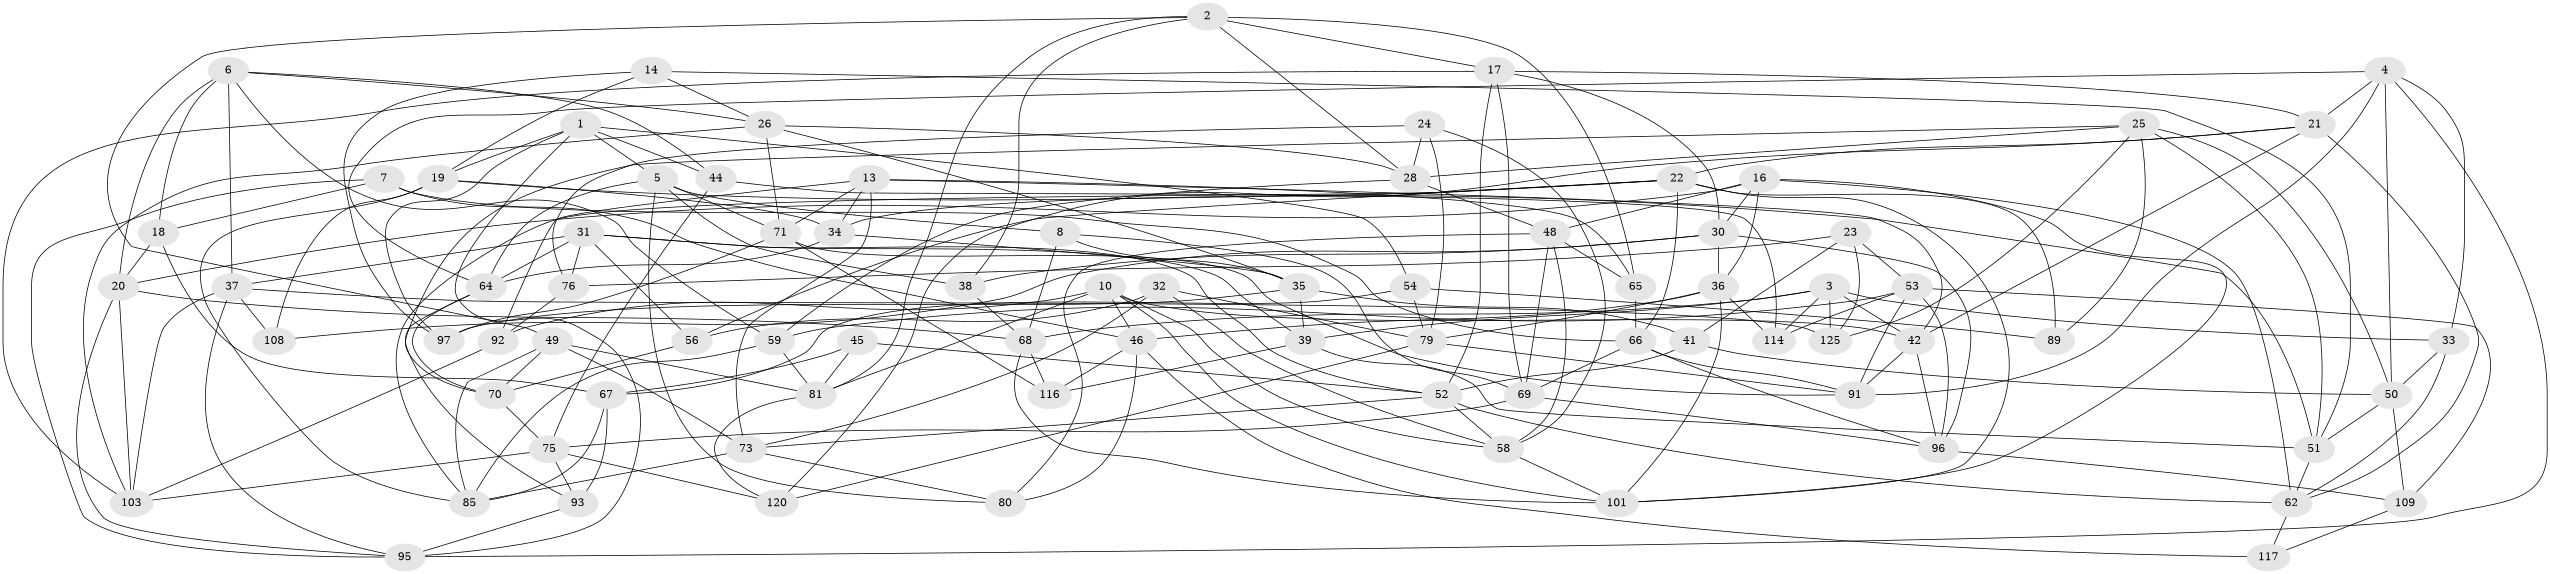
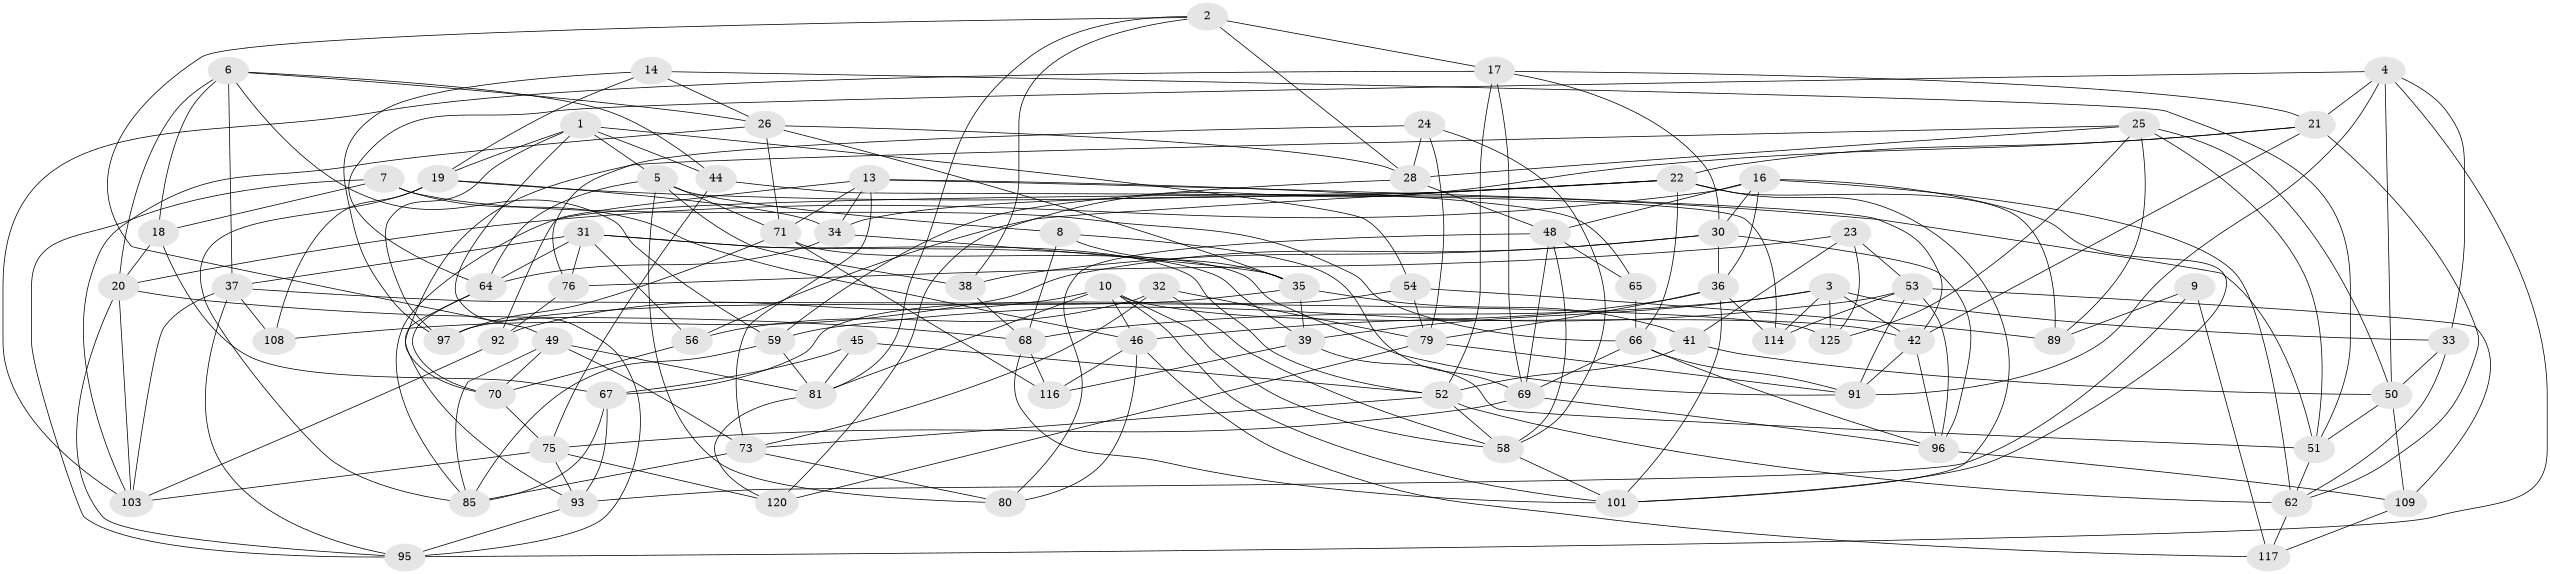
  graph {
    node [color=gray90 style=filled]
    1 [super="+84"]
    5 [super="+12"]
    19 [super="+29"]
    44
    54
    95 [super="+99"]
    97
    38
    64 [super="+104"]
    8
    71 [super="+128"]
    80
    34 [super="+60"]
    51 [super="+94"]
    85 [super="+127"]
    108
    114
    75 [super="+83"]
    89
    67 [super="+98"]
    79 [super="+112"]
    2 [super="+132"]
    17 [super="+55"]
    28 [super="+82"]
    49 [super="+72"]
    65
    81 [super="+129"]
    21 [super="+27"]
    69 [super="+115"]
    30 [super="+40"]
    52 [super="+74"]
    103 [super="+107"]
    59 [super="+63"]
    48 [super="+57"]
    68 [super="+130"]
    73 [super="+77"]
    70 [super="+102"]
    66 [super="+131"]
    120
    3 [super="+15"]
    33
    39
    42 [super="+116"]
    125
    50 [super="+87"]
    62 [super="+90"]
    n47 [label=116]
    91 [super="+121"]
    96 [super="+124"]
    101 [super="+106"]
    4 [super="+43"]
    22 [super="+88"]
    109
    93 [super="+122"]
    35 [super="+86"]
    6 [super="+110"]
    18
    20 [super="+118"]
    26 [super="+105"]
    37 [super="+61"]
    7
    46 [super="+126"]
    117
    41
+   9
    10 [super="+11"]
    58 [super="+78"]
    92
    13 [super="+123"]
    14
    16 [super="+100"]
    36 [super="+47"]
    56
    23
    53 [super="+133"]
    76
    24
    25 [super="+111"]
    31 [super="+113"]
    32
    45
    1 -- 5
    1 -- 19
    1 -- 44
    1 -- 54
    1 -- 95
    1 -- 97
    5 -- 38
    5 -- 64
    5 -- 8
    5 -- 71
    5 -- 80
    19 -- 34
    19 -- 51
    19 -- 85
    19 -- 108
    44 -- 114
    44 -- 75
    54 -- 89
    54 -- 67
    54 -- 79
    38 -- 68
    64 -- 70
    64 -- 93
    8 -- 69
    8 -- 68
    8 -- 35
    71 -- 97
    71 -- n47
    71 -- 91
    34 -- 64
    34 -- 35
    51 -- 62
    75 -- 103
    75 -- 120
    75 -- 93
    67 -- 85
    67 -- 93
    79 -- 120
    79 -- 91
    2 -- 38
    2 -- 17
    2 -- 28
    2 -- 49
-   2 -- 65
    2 -- 81
    17 -- 21
    17 -- 69
    17 -- 30
    17 -- 52
    17 -- 103
    28 -- 59
    28 -- 48
    49 -- 85
    49 -- 81
    49 -- 73
    49 -- 70 [weight=2]
    65 -- 66
    81 -- 120
    21 -- 120
    21 -- 42
    21 -- 62
    21 -- 22
    69 -- 75
    69 -- 96
    30 -- 38
    30 -- 108
    30 -- 96
    30 -- 36
    52 -- 73
    52 -- 62
    52 -- 58
    59 -- 85
    59 -- 81
    48 -- 80
    48 -- 65
    48 -- 69
    48 -- 58
    68 -- n47
    68 -- 101
    73 -- 80
    73 -- 85
    70 -- 75
    66 -- 69
    66 -- 91
    66 -- 96
    3 -- 114
    3 -- 68
    3 -- 33
    3 -- 39
    3 -- 42
    3 -- 125
    33 -- 50
    33 -- 62
    39 -- 51
    39 -- n47
    42 -- 91
    42 -- 96
    50 -- 51
    50 -- 109
    62 -- 117
    96 -- 109
    4 -- 95
    4 -- 64
    4 -- 21
    4 -- 33
    4 -- 50
    4 -- 91
    22 -- 34
    22 -- 85
    22 -- 89
    22 -- 66
    22 -- 101
    22 -- 56
    109 -- 117
    93 -- 95
    35 -- 97
    35 -- 39
    35 -- 41
    6 -- 44
    6 -- 59
    6 -- 18
    6 -- 20
    6 -- 26
    6 -- 37
    18 -- 67
    18 -- 20
    20 -- 95
    20 -- 103
    20 -- 68
    26 -- 71
    26 -- 28
    26 -- 103
    26 -- 35
    37 -- 95
    37 -- 108
    37 -- 103
    37 -- 125
    7 -- 95
    7 -- 66
    7 -- 18
    7 -- 46
    46 -- 80
    46 -- n47
    46 -- 117
    41 -- 52
    41 -- 50
+   9 -- 89
+   9 -- 93 [weight=2]
+   9 -- 117
    10 -- 81
    10 -- 42
    10 -- 101
    10 -- 46
    10 -- 58
    10 -- 92
    58 -- 101
    92 -- 103
    13 -- 71
    13 -- 34
    13 -- 65
    13 -- 73
    13 -- 42
    13 -- 92
    14 -- 19
    14 -- 97
    14 -- 51
    14 -- 26
    16 -- 30
    16 -- 48
    16 -- 62
    16 -- 101
    16 -- 20
    16 -- 36
    36 -- 114
    36 -- 79
    36 -- 101
    36 -- 46
    56 -- 70
    23 -- 125
    23 -- 41
    23 -- 53
    23 -- 76
    53 -- 114
    53 -- 59
    53 -- 91
    53 -- 96
    53 -- 109
    76 -- 92
    24 -- 79
    24 -- 28
    24 -- 58
    24 -- 76
    25 -- 51
    25 -- 89
    25 -- 28
    25 -- 70
    25 -- 125
    25 -- 50
    31 -- 64
    31 -- 52
    31 -- 39
    31 -- 37
    31 -- 56
    31 -- 76
    32 -- 79
    32 -- 73
    32 -- 58
    32 -- 56
    45 -- 67 [weight=2]
    45 -- 81
    45 -- 52
  }
